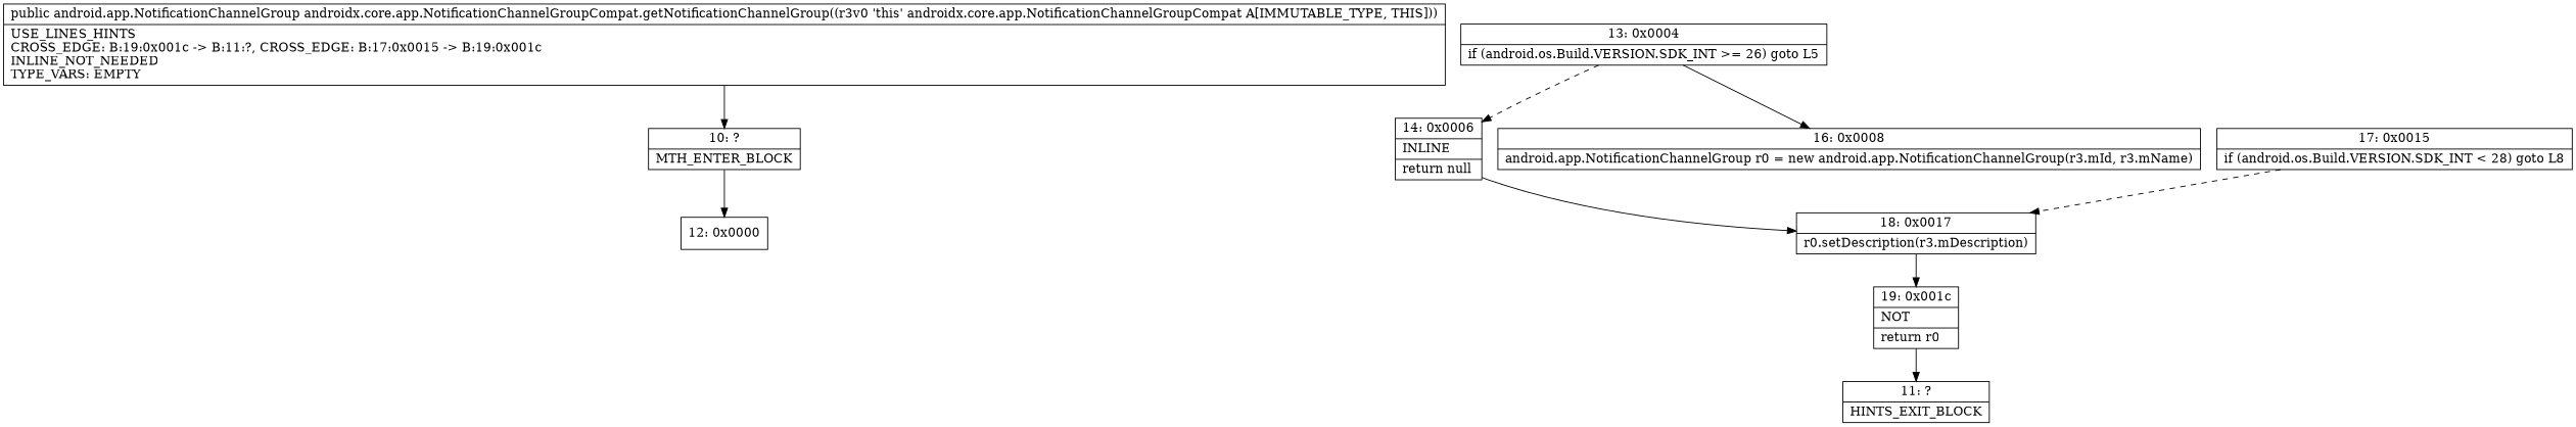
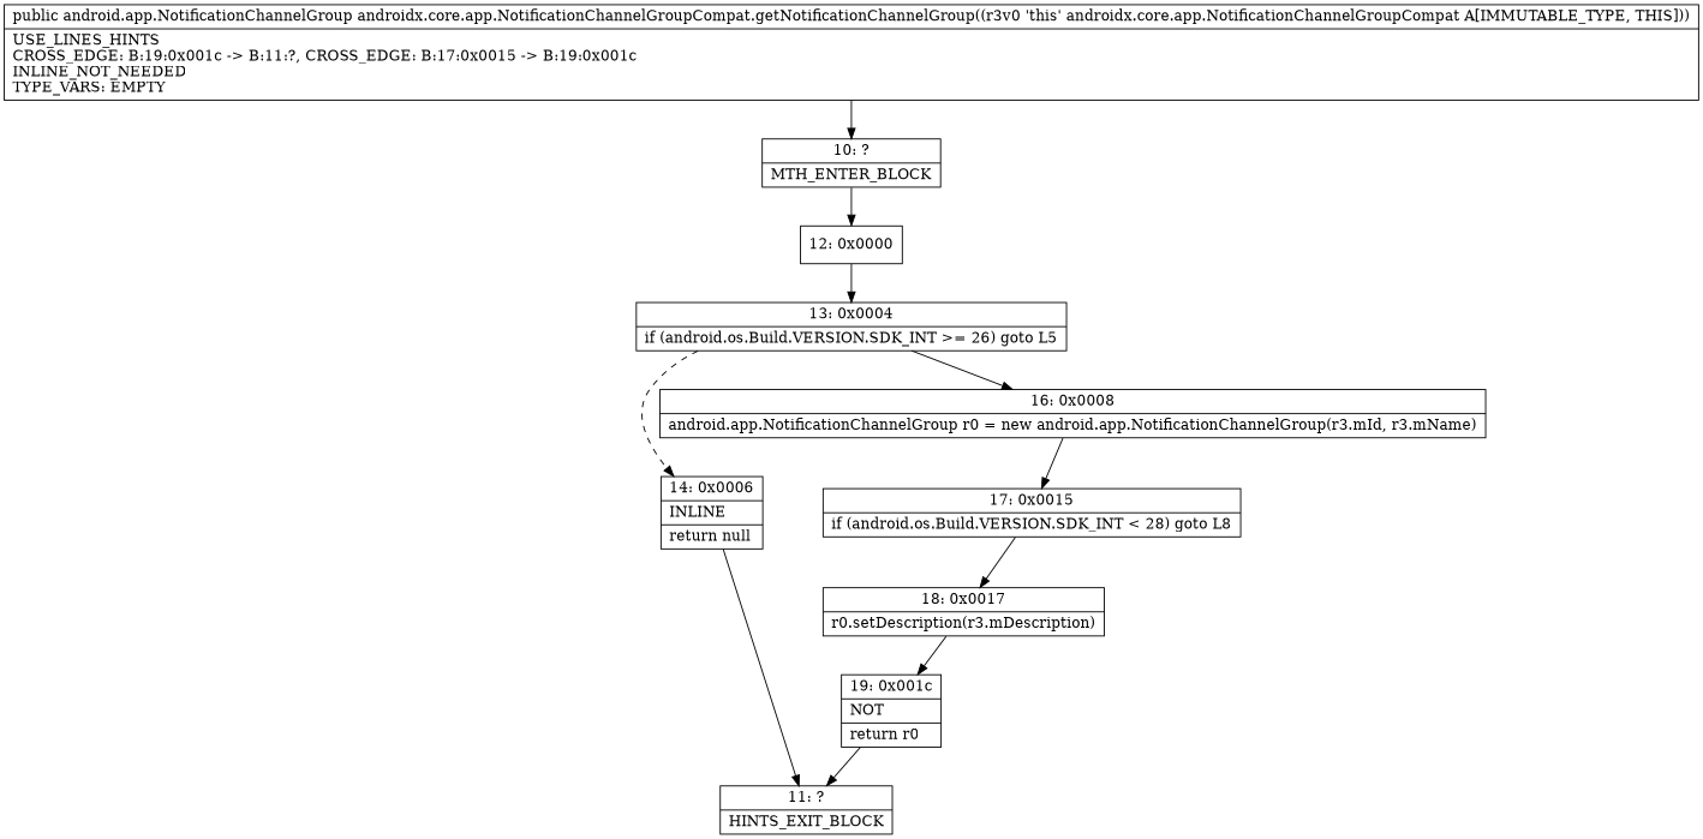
  digraph {
    node [shape=record]
    n1 [label="{10\:\ ?|MTH_ENTER_BLOCK\l}"]
    n2 [label="{12\:\ 0x0000}"]
    n3 [label="{13\:\ 0x0004|if (android.os.Build.VERSION.SDK_INT \>= 26) goto L5\l}"]
    n4 [label="{14\:\ 0x0006|INLINE\l|return null\l}"]
    n5 [label="{16\:\ 0x0008|android.app.NotificationChannelGroup r0 = new android.app.NotificationChannelGroup(r3.mId, r3.mName)\l}"]
    n6 [label="{11\:\ ?|HINTS_EXIT_BLOCK\l}"]
    n7 [label="{17\:\ 0x0015|if (android.os.Build.VERSION.SDK_INT \< 28) goto L8\l}"]
    n8 [label="{18\:\ 0x0017|r0.setDescription(r3.mDescription)\l}"]
    n9 [label="{19\:\ 0x001c|NOT\l|return r0\l}"]
    n10 [label="{public android.app.NotificationChannelGroup androidx.core.app.NotificationChannelGroupCompat.getNotificationChannelGroup((r3v0 'this' androidx.core.app.NotificationChannelGroupCompat A[IMMUTABLE_TYPE, THIS]))  | USE_LINES_HINTS\lCROSS_EDGE: B:19:0x001c \-\> B:11:?, CROSS_EDGE: B:17:0x0015 \-\> B:19:0x001c\lINLINE_NOT_NEEDED\lTYPE_VARS: EMPTY\l}"]
    n1 -> n2
+   n2 -> n3
    n3 -> n4 [style=dashed]
    n3 -> n5
-   n4 -> n8
-   n7 -> n8 [style=dashed]
+   n4 -> n6
+   n5 -> n7
+   n7 -> n8 [style=solid]
    n8 -> n9
    n9 -> n6
    n10 -> n1
  }
